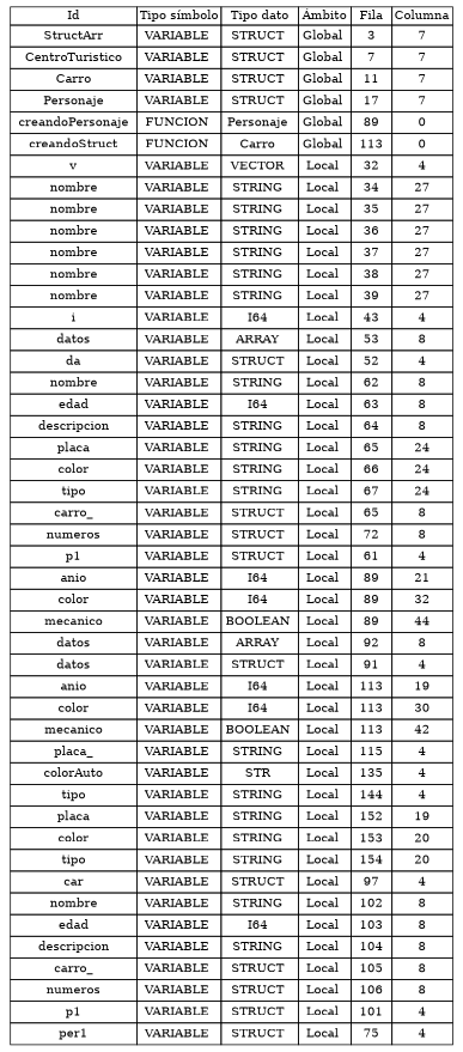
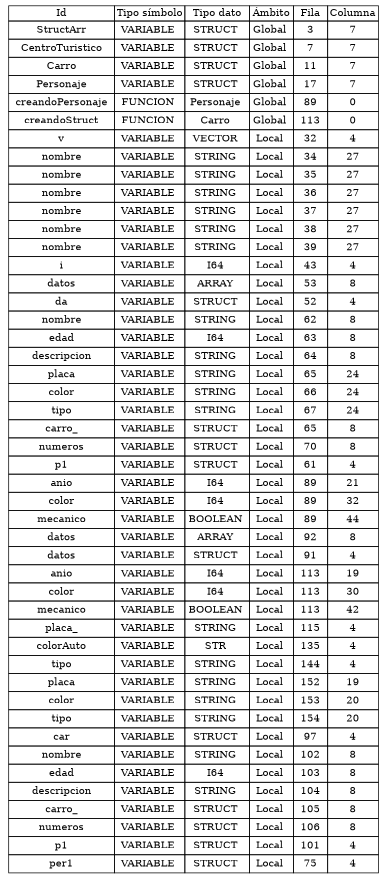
  digraph {
-   n1 [label=< 			<table border='0' cellborder='1' color='black' cellspacing='0'> 			  <tr> 				  <td>Id</td> 				  <td>Tipo símbolo</td> 				  <td>Tipo dato</td> 				  <td>Ámbito</td> 				  <td>Fila</td> 				  <td>Columna</td> 			  </tr> 	 <tr> <td cellpadding='4'> StructArr </td> <td cellpadding='4'>VARIABLE </td> <td cellpadding='4'>STRUCT </td> <td cellpadding='4'>Global </td> <td cellpadding='4'> 3 </td> <td cellpadding='4'> 7 </td> </tr>  <tr> <td cellpadding='4'> CentroTuristico </td> <td cellpadding='4'>VARIABLE </td> <td cellpadding='4'>STRUCT </td> <td cellpadding='4'>Global </td> <td cellpadding='4'> 7 </td> <td cellpadding='4'> 7 </td> </tr>  <tr> <td cellpadding='4'> Carro </td> <td cellpadding='4'>VARIABLE </td> <td cellpadding='4'>STRUCT </td> <td cellpadding='4'>Global </td> <td cellpadding='4'> 11 </td> <td cellpadding='4'> 7 </td> </tr>  <tr> <td cellpadding='4'> Personaje </td> <td cellpadding='4'>VARIABLE </td> <td cellpadding='4'>STRUCT </td> <td cellpadding='4'>Global </td> <td cellpadding='4'> 17 </td> <td cellpadding='4'> 7 </td> </tr>  <tr> <td cellpadding='4'> creandoPersonaje </td> <td cellpadding='4'>FUNCION </td> <td cellpadding='4'>Personaje </td> <td cellpadding='4'>Global </td> <td cellpadding='4'> 89 </td> <td cellpadding='4'> 0 </td> </tr>  <tr> <td cellpadding='4'> creandoStruct </td> <td cellpadding='4'>FUNCION </td> <td cellpadding='4'>Carro </td> <td cellpadding='4'>Global </td> <td cellpadding='4'> 113 </td> <td cellpadding='4'> 0 </td> </tr>  <tr> <td cellpadding='4'> v </td> <td cellpadding='4'>VARIABLE </td> <td cellpadding='4'>VECTOR </td> <td cellpadding='4'>Local </td> <td cellpadding='4'> 32 </td> <td cellpadding='4'> 4 </td> </tr>  <tr> <td cellpadding='4'> nombre </td> <td cellpadding='4'>VARIABLE </td> <td cellpadding='4'>STRING </td> <td cellpadding='4'>Local </td> <td cellpadding='4'> 34 </td> <td cellpadding='4'> 27 </td> </tr>  <tr> <td cellpadding='4'> nombre </td> <td cellpadding='4'>VARIABLE </td> <td cellpadding='4'>STRING </td> <td cellpadding='4'>Local </td> <td cellpadding='4'> 35 </td> <td cellpadding='4'> 27 </td> </tr>  <tr> <td cellpadding='4'> nombre </td> <td cellpadding='4'>VARIABLE </td> <td cellpadding='4'>STRING </td> <td cellpadding='4'>Local </td> <td cellpadding='4'> 36 </td> <td cellpadding='4'> 27 </td> </tr>  <tr> <td cellpadding='4'> nombre </td> <td cellpadding='4'>VARIABLE </td> <td cellpadding='4'>STRING </td> <td cellpadding='4'>Local </td> <td cellpadding='4'> 37 </td> <td cellpadding='4'> 27 </td> </tr>  <tr> <td cellpadding='4'> nombre </td> <td cellpadding='4'>VARIABLE </td> <td cellpadding='4'>STRING </td> <td cellpadding='4'>Local </td> <td cellpadding='4'> 38 </td> <td cellpadding='4'> 27 </td> </tr>  <tr> <td cellpadding='4'> nombre </td> <td cellpadding='4'>VARIABLE </td> <td cellpadding='4'>STRING </td> <td cellpadding='4'>Local </td> <td cellpadding='4'> 39 </td> <td cellpadding='4'> 27 </td> </tr>  <tr> <td cellpadding='4'> i </td> <td cellpadding='4'>VARIABLE </td> <td cellpadding='4'>I64 </td> <td cellpadding='4'>Local </td> <td cellpadding='4'> 43 </td> <td cellpadding='4'> 4 </td> </tr>  <tr> <td cellpadding='4'> datos </td> <td cellpadding='4'>VARIABLE </td> <td cellpadding='4'>ARRAY </td> <td cellpadding='4'>Local </td> <td cellpadding='4'> 53 </td> <td cellpadding='4'> 8 </td> </tr>  <tr> <td cellpadding='4'> da </td> <td cellpadding='4'>VARIABLE </td> <td cellpadding='4'>STRUCT </td> <td cellpadding='4'>Local </td> <td cellpadding='4'> 52 </td> <td cellpadding='4'> 4 </td> </tr>  <tr> <td cellpadding='4'> nombre </td> <td cellpadding='4'>VARIABLE </td> <td cellpadding='4'>STRING </td> <td cellpadding='4'>Local </td> <td cellpadding='4'> 62 </td> <td cellpadding='4'> 8 </td> </tr>  <tr> <td cellpadding='4'> edad </td> <td cellpadding='4'>VARIABLE </td> <td cellpadding='4'>I64 </td> <td cellpadding='4'>Local </td> <td cellpadding='4'> 63 </td> <td cellpadding='4'> 8 </td> </tr>  <tr> <td cellpadding='4'> descripcion </td> <td cellpadding='4'>VARIABLE </td> <td cellpadding='4'>STRING </td> <td cellpadding='4'>Local </td> <td cellpadding='4'> 64 </td> <td cellpadding='4'> 8 </td> </tr>  <tr> <td cellpadding='4'> placa </td> <td cellpadding='4'>VARIABLE </td> <td cellpadding='4'>STRING </td> <td cellpadding='4'>Local </td> <td cellpadding='4'> 65 </td> <td cellpadding='4'> 24 </td> </tr>  <tr> <td cellpadding='4'> color </td> <td cellpadding='4'>VARIABLE </td> <td cellpadding='4'>STRING </td> <td cellpadding='4'>Local </td> <td cellpadding='4'> 66 </td> <td cellpadding='4'> 24 </td> </tr>  <tr> <td cellpadding='4'> tipo </td> <td cellpadding='4'>VARIABLE </td> <td cellpadding='4'>STRING </td> <td cellpadding='4'>Local </td> <td cellpadding='4'> 67 </td> <td cellpadding='4'> 24 </td> </tr>  <tr> <td cellpadding='4'> carro_ </td> <td cellpadding='4'>VARIABLE </td> <td cellpadding='4'>STRUCT </td> <td cellpadding='4'>Local </td> <td cellpadding='4'> 65 </td> <td cellpadding='4'> 8 </td> </tr>  <tr> <td cellpadding='4'> numeros </td> <td cellpadding='4'>VARIABLE </td> <td cellpadding='4'>STRUCT </td> <td cellpadding='4'>Local </td> <td cellpadding='4'> 72 </td> <td cellpadding='4'> 8 </td> </tr>  <tr> <td cellpadding='4'> p1 </td> <td cellpadding='4'>VARIABLE </td> <td cellpadding='4'>STRUCT </td> <td cellpadding='4'>Local </td> <td cellpadding='4'> 61 </td> <td cellpadding='4'> 4 </td> </tr>  <tr> <td cellpadding='4'> anio </td> <td cellpadding='4'>VARIABLE </td> <td cellpadding='4'>I64 </td> <td cellpadding='4'>Local </td> <td cellpadding='4'> 89 </td> <td cellpadding='4'> 21 </td> </tr>  <tr> <td cellpadding='4'> color </td> <td cellpadding='4'>VARIABLE </td> <td cellpadding='4'>I64 </td> <td cellpadding='4'>Local </td> <td cellpadding='4'> 89 </td> <td cellpadding='4'> 32 </td> </tr>  <tr> <td cellpadding='4'> mecanico </td> <td cellpadding='4'>VARIABLE </td> <td cellpadding='4'>BOOLEAN </td> <td cellpadding='4'>Local </td> <td cellpadding='4'> 89 </td> <td cellpadding='4'> 44 </td> </tr>  <tr> <td cellpadding='4'> datos </td> <td cellpadding='4'>VARIABLE </td> <td cellpadding='4'>ARRAY </td> <td cellpadding='4'>Local </td> <td cellpadding='4'> 92 </td> <td cellpadding='4'> 8 </td> </tr>  <tr> <td cellpadding='4'> datos </td> <td cellpadding='4'>VARIABLE </td> <td cellpadding='4'>STRUCT </td> <td cellpadding='4'>Local </td> <td cellpadding='4'> 91 </td> <td cellpadding='4'> 4 </td> </tr>  <tr> <td cellpadding='4'> anio </td> <td cellpadding='4'>VARIABLE </td> <td cellpadding='4'>I64 </td> <td cellpadding='4'>Local </td> <td cellpadding='4'> 113 </td> <td cellpadding='4'> 19 </td> </tr>  <tr> <td cellpadding='4'> color </td> <td cellpadding='4'>VARIABLE </td> <td cellpadding='4'>I64 </td> <td cellpadding='4'>Local </td> <td cellpadding='4'> 113 </td> <td cellpadding='4'> 30 </td> </tr>  <tr> <td cellpadding='4'> mecanico </td> <td cellpadding='4'>VARIABLE </td> <td cellpadding='4'>BOOLEAN </td> <td cellpadding='4'>Local </td> <td cellpadding='4'> 113 </td> <td cellpadding='4'> 42 </td> </tr>  <tr> <td cellpadding='4'> placa_ </td> <td cellpadding='4'>VARIABLE </td> <td cellpadding='4'>STRING </td> <td cellpadding='4'>Local </td> <td cellpadding='4'> 115 </td> <td cellpadding='4'> 4 </td> </tr>  <tr> <td cellpadding='4'> colorAuto </td> <td cellpadding='4'>VARIABLE </td> <td cellpadding='4'>STR </td> <td cellpadding='4'>Local </td> <td cellpadding='4'> 135 </td> <td cellpadding='4'> 4 </td> </tr>  <tr> <td cellpadding='4'> tipo </td> <td cellpadding='4'>VARIABLE </td> <td cellpadding='4'>STRING </td> <td cellpadding='4'>Local </td> <td cellpadding='4'> 144 </td> <td cellpadding='4'> 4 </td> </tr>  <tr> <td cellpadding='4'> placa </td> <td cellpadding='4'>VARIABLE </td> <td cellpadding='4'>STRING </td> <td cellpadding='4'>Local </td> <td cellpadding='4'> 152 </td> <td cellpadding='4'> 19 </td> </tr>  <tr> <td cellpadding='4'> color </td> <td cellpadding='4'>VARIABLE </td> <td cellpadding='4'>STRING </td> <td cellpadding='4'>Local </td> <td cellpadding='4'> 153 </td> <td cellpadding='4'> 20 </td> </tr>  <tr> <td cellpadding='4'> tipo </td> <td cellpadding='4'>VARIABLE </td> <td cellpadding='4'>STRING </td> <td cellpadding='4'>Local </td> <td cellpadding='4'> 154 </td> <td cellpadding='4'> 20 </td> </tr>  <tr> <td cellpadding='4'> car </td> <td cellpadding='4'>VARIABLE </td> <td cellpadding='4'>STRUCT </td> <td cellpadding='4'>Local </td> <td cellpadding='4'> 97 </td> <td cellpadding='4'> 4 </td> </tr>  <tr> <td cellpadding='4'> nombre </td> <td cellpadding='4'>VARIABLE </td> <td cellpadding='4'>STRING </td> <td cellpadding='4'>Local </td> <td cellpadding='4'> 102 </td> <td cellpadding='4'> 8 </td> </tr>  <tr> <td cellpadding='4'> edad </td> <td cellpadding='4'>VARIABLE </td> <td cellpadding='4'>I64 </td> <td cellpadding='4'>Local </td> <td cellpadding='4'> 103 </td> <td cellpadding='4'> 8 </td> </tr>  <tr> <td cellpadding='4'> descripcion </td> <td cellpadding='4'>VARIABLE </td> <td cellpadding='4'>STRING </td> <td cellpadding='4'>Local </td> <td cellpadding='4'> 104 </td> <td cellpadding='4'> 8 </td> </tr>  <tr> <td cellpadding='4'> carro_ </td> <td cellpadding='4'>VARIABLE </td> <td cellpadding='4'>STRUCT </td> <td cellpadding='4'>Local </td> <td cellpadding='4'> 105 </td> <td cellpadding='4'> 8 </td> </tr>  <tr> <td cellpadding='4'> numeros </td> <td cellpadding='4'>VARIABLE </td> <td cellpadding='4'>STRUCT </td> <td cellpadding='4'>Local </td> <td cellpadding='4'> 106 </td> <td cellpadding='4'> 8 </td> </tr>  <tr> <td cellpadding='4'> p1 </td> <td cellpadding='4'>VARIABLE </td> <td cellpadding='4'>STRUCT </td> <td cellpadding='4'>Local </td> <td cellpadding='4'> 101 </td> <td cellpadding='4'> 4 </td> </tr>  <tr> <td cellpadding='4'> per1 </td> <td cellpadding='4'>VARIABLE </td> <td cellpadding='4'>STRUCT </td> <td cellpadding='4'>Local </td> <td cellpadding='4'> 75 </td> <td cellpadding='4'> 4 </td> </tr>  		</table> 		> shape=plaintext]
+   n1 [label=< 			<table border='0' cellborder='1' color='black' cellspacing='0'> 			  <tr> 				  <td>Id</td> 				  <td>Tipo símbolo</td> 				  <td>Tipo dato</td> 				  <td>Ámbito</td> 				  <td>Fila</td> 				  <td>Columna</td> 			  </tr> 	 <tr> <td cellpadding='4'> StructArr </td> <td cellpadding='4'>VARIABLE </td> <td cellpadding='4'>STRUCT </td> <td cellpadding='4'>Global </td> <td cellpadding='4'> 3 </td> <td cellpadding='4'> 7 </td> </tr>  <tr> <td cellpadding='4'> CentroTuristico </td> <td cellpadding='4'>VARIABLE </td> <td cellpadding='4'>STRUCT </td> <td cellpadding='4'>Global </td> <td cellpadding='4'> 7 </td> <td cellpadding='4'> 7 </td> </tr>  <tr> <td cellpadding='4'> Carro </td> <td cellpadding='4'>VARIABLE </td> <td cellpadding='4'>STRUCT </td> <td cellpadding='4'>Global </td> <td cellpadding='4'> 11 </td> <td cellpadding='4'> 7 </td> </tr>  <tr> <td cellpadding='4'> Personaje </td> <td cellpadding='4'>VARIABLE </td> <td cellpadding='4'>STRUCT </td> <td cellpadding='4'>Global </td> <td cellpadding='4'> 17 </td> <td cellpadding='4'> 7 </td> </tr>  <tr> <td cellpadding='4'> creandoPersonaje </td> <td cellpadding='4'>FUNCION </td> <td cellpadding='4'>Personaje </td> <td cellpadding='4'>Global </td> <td cellpadding='4'> 89 </td> <td cellpadding='4'> 0 </td> </tr>  <tr> <td cellpadding='4'> creandoStruct </td> <td cellpadding='4'>FUNCION </td> <td cellpadding='4'>Carro </td> <td cellpadding='4'>Global </td> <td cellpadding='4'> 113 </td> <td cellpadding='4'> 0 </td> </tr>  <tr> <td cellpadding='4'> v </td> <td cellpadding='4'>VARIABLE </td> <td cellpadding='4'>VECTOR </td> <td cellpadding='4'>Local </td> <td cellpadding='4'> 32 </td> <td cellpadding='4'> 4 </td> </tr>  <tr> <td cellpadding='4'> nombre </td> <td cellpadding='4'>VARIABLE </td> <td cellpadding='4'>STRING </td> <td cellpadding='4'>Local </td> <td cellpadding='4'> 34 </td> <td cellpadding='4'> 27 </td> </tr>  <tr> <td cellpadding='4'> nombre </td> <td cellpadding='4'>VARIABLE </td> <td cellpadding='4'>STRING </td> <td cellpadding='4'>Local </td> <td cellpadding='4'> 35 </td> <td cellpadding='4'> 27 </td> </tr>  <tr> <td cellpadding='4'> nombre </td> <td cellpadding='4'>VARIABLE </td> <td cellpadding='4'>STRING </td> <td cellpadding='4'>Local </td> <td cellpadding='4'> 36 </td> <td cellpadding='4'> 27 </td> </tr>  <tr> <td cellpadding='4'> nombre </td> <td cellpadding='4'>VARIABLE </td> <td cellpadding='4'>STRING </td> <td cellpadding='4'>Local </td> <td cellpadding='4'> 37 </td> <td cellpadding='4'> 27 </td> </tr>  <tr> <td cellpadding='4'> nombre </td> <td cellpadding='4'>VARIABLE </td> <td cellpadding='4'>STRING </td> <td cellpadding='4'>Local </td> <td cellpadding='4'> 38 </td> <td cellpadding='4'> 27 </td> </tr>  <tr> <td cellpadding='4'> nombre </td> <td cellpadding='4'>VARIABLE </td> <td cellpadding='4'>STRING </td> <td cellpadding='4'>Local </td> <td cellpadding='4'> 39 </td> <td cellpadding='4'> 27 </td> </tr>  <tr> <td cellpadding='4'> i </td> <td cellpadding='4'>VARIABLE </td> <td cellpadding='4'>I64 </td> <td cellpadding='4'>Local </td> <td cellpadding='4'> 43 </td> <td cellpadding='4'> 4 </td> </tr>  <tr> <td cellpadding='4'> datos </td> <td cellpadding='4'>VARIABLE </td> <td cellpadding='4'>ARRAY </td> <td cellpadding='4'>Local </td> <td cellpadding='4'> 53 </td> <td cellpadding='4'> 8 </td> </tr>  <tr> <td cellpadding='4'> da </td> <td cellpadding='4'>VARIABLE </td> <td cellpadding='4'>STRUCT </td> <td cellpadding='4'>Local </td> <td cellpadding='4'> 52 </td> <td cellpadding='4'> 4 </td> </tr>  <tr> <td cellpadding='4'> nombre </td> <td cellpadding='4'>VARIABLE </td> <td cellpadding='4'>STRING </td> <td cellpadding='4'>Local </td> <td cellpadding='4'> 62 </td> <td cellpadding='4'> 8 </td> </tr>  <tr> <td cellpadding='4'> edad </td> <td cellpadding='4'>VARIABLE </td> <td cellpadding='4'>I64 </td> <td cellpadding='4'>Local </td> <td cellpadding='4'> 63 </td> <td cellpadding='4'> 8 </td> </tr>  <tr> <td cellpadding='4'> descripcion </td> <td cellpadding='4'>VARIABLE </td> <td cellpadding='4'>STRING </td> <td cellpadding='4'>Local </td> <td cellpadding='4'> 64 </td> <td cellpadding='4'> 8 </td> </tr>  <tr> <td cellpadding='4'> placa </td> <td cellpadding='4'>VARIABLE </td> <td cellpadding='4'>STRING </td> <td cellpadding='4'>Local </td> <td cellpadding='4'> 65 </td> <td cellpadding='4'> 24 </td> </tr>  <tr> <td cellpadding='4'> color </td> <td cellpadding='4'>VARIABLE </td> <td cellpadding='4'>STRING </td> <td cellpadding='4'>Local </td> <td cellpadding='4'> 66 </td> <td cellpadding='4'> 24 </td> </tr>  <tr> <td cellpadding='4'> tipo </td> <td cellpadding='4'>VARIABLE </td> <td cellpadding='4'>STRING </td> <td cellpadding='4'>Local </td> <td cellpadding='4'> 67 </td> <td cellpadding='4'> 24 </td> </tr>  <tr> <td cellpadding='4'> carro_ </td> <td cellpadding='4'>VARIABLE </td> <td cellpadding='4'>STRUCT </td> <td cellpadding='4'>Local </td> <td cellpadding='4'> 65 </td> <td cellpadding='4'> 8 </td> </tr>  <tr> <td cellpadding='4'> numeros </td> <td cellpadding='4'>VARIABLE </td> <td cellpadding='4'>STRUCT </td> <td cellpadding='4'>Local </td> <td cellpadding='4'> 70 </td> <td cellpadding='4'> 8 </td> </tr>  <tr> <td cellpadding='4'> p1 </td> <td cellpadding='4'>VARIABLE </td> <td cellpadding='4'>STRUCT </td> <td cellpadding='4'>Local </td> <td cellpadding='4'> 61 </td> <td cellpadding='4'> 4 </td> </tr>  <tr> <td cellpadding='4'> anio </td> <td cellpadding='4'>VARIABLE </td> <td cellpadding='4'>I64 </td> <td cellpadding='4'>Local </td> <td cellpadding='4'> 89 </td> <td cellpadding='4'> 21 </td> </tr>  <tr> <td cellpadding='4'> color </td> <td cellpadding='4'>VARIABLE </td> <td cellpadding='4'>I64 </td> <td cellpadding='4'>Local </td> <td cellpadding='4'> 89 </td> <td cellpadding='4'> 32 </td> </tr>  <tr> <td cellpadding='4'> mecanico </td> <td cellpadding='4'>VARIABLE </td> <td cellpadding='4'>BOOLEAN </td> <td cellpadding='4'>Local </td> <td cellpadding='4'> 89 </td> <td cellpadding='4'> 44 </td> </tr>  <tr> <td cellpadding='4'> datos </td> <td cellpadding='4'>VARIABLE </td> <td cellpadding='4'>ARRAY </td> <td cellpadding='4'>Local </td> <td cellpadding='4'> 92 </td> <td cellpadding='4'> 8 </td> </tr>  <tr> <td cellpadding='4'> datos </td> <td cellpadding='4'>VARIABLE </td> <td cellpadding='4'>STRUCT </td> <td cellpadding='4'>Local </td> <td cellpadding='4'> 91 </td> <td cellpadding='4'> 4 </td> </tr>  <tr> <td cellpadding='4'> anio </td> <td cellpadding='4'>VARIABLE </td> <td cellpadding='4'>I64 </td> <td cellpadding='4'>Local </td> <td cellpadding='4'> 113 </td> <td cellpadding='4'> 19 </td> </tr>  <tr> <td cellpadding='4'> color </td> <td cellpadding='4'>VARIABLE </td> <td cellpadding='4'>I64 </td> <td cellpadding='4'>Local </td> <td cellpadding='4'> 113 </td> <td cellpadding='4'> 30 </td> </tr>  <tr> <td cellpadding='4'> mecanico </td> <td cellpadding='4'>VARIABLE </td> <td cellpadding='4'>BOOLEAN </td> <td cellpadding='4'>Local </td> <td cellpadding='4'> 113 </td> <td cellpadding='4'> 42 </td> </tr>  <tr> <td cellpadding='4'> placa_ </td> <td cellpadding='4'>VARIABLE </td> <td cellpadding='4'>STRING </td> <td cellpadding='4'>Local </td> <td cellpadding='4'> 115 </td> <td cellpadding='4'> 4 </td> </tr>  <tr> <td cellpadding='4'> colorAuto </td> <td cellpadding='4'>VARIABLE </td> <td cellpadding='4'>STR </td> <td cellpadding='4'>Local </td> <td cellpadding='4'> 135 </td> <td cellpadding='4'> 4 </td> </tr>  <tr> <td cellpadding='4'> tipo </td> <td cellpadding='4'>VARIABLE </td> <td cellpadding='4'>STRING </td> <td cellpadding='4'>Local </td> <td cellpadding='4'> 144 </td> <td cellpadding='4'> 4 </td> </tr>  <tr> <td cellpadding='4'> placa </td> <td cellpadding='4'>VARIABLE </td> <td cellpadding='4'>STRING </td> <td cellpadding='4'>Local </td> <td cellpadding='4'> 152 </td> <td cellpadding='4'> 19 </td> </tr>  <tr> <td cellpadding='4'> color </td> <td cellpadding='4'>VARIABLE </td> <td cellpadding='4'>STRING </td> <td cellpadding='4'>Local </td> <td cellpadding='4'> 153 </td> <td cellpadding='4'> 20 </td> </tr>  <tr> <td cellpadding='4'> tipo </td> <td cellpadding='4'>VARIABLE </td> <td cellpadding='4'>STRING </td> <td cellpadding='4'>Local </td> <td cellpadding='4'> 154 </td> <td cellpadding='4'> 20 </td> </tr>  <tr> <td cellpadding='4'> car </td> <td cellpadding='4'>VARIABLE </td> <td cellpadding='4'>STRUCT </td> <td cellpadding='4'>Local </td> <td cellpadding='4'> 97 </td> <td cellpadding='4'> 4 </td> </tr>  <tr> <td cellpadding='4'> nombre </td> <td cellpadding='4'>VARIABLE </td> <td cellpadding='4'>STRING </td> <td cellpadding='4'>Local </td> <td cellpadding='4'> 102 </td> <td cellpadding='4'> 8 </td> </tr>  <tr> <td cellpadding='4'> edad </td> <td cellpadding='4'>VARIABLE </td> <td cellpadding='4'>I64 </td> <td cellpadding='4'>Local </td> <td cellpadding='4'> 103 </td> <td cellpadding='4'> 8 </td> </tr>  <tr> <td cellpadding='4'> descripcion </td> <td cellpadding='4'>VARIABLE </td> <td cellpadding='4'>STRING </td> <td cellpadding='4'>Local </td> <td cellpadding='4'> 104 </td> <td cellpadding='4'> 8 </td> </tr>  <tr> <td cellpadding='4'> carro_ </td> <td cellpadding='4'>VARIABLE </td> <td cellpadding='4'>STRUCT </td> <td cellpadding='4'>Local </td> <td cellpadding='4'> 105 </td> <td cellpadding='4'> 8 </td> </tr>  <tr> <td cellpadding='4'> numeros </td> <td cellpadding='4'>VARIABLE </td> <td cellpadding='4'>STRUCT </td> <td cellpadding='4'>Local </td> <td cellpadding='4'> 106 </td> <td cellpadding='4'> 8 </td> </tr>  <tr> <td cellpadding='4'> p1 </td> <td cellpadding='4'>VARIABLE </td> <td cellpadding='4'>STRUCT </td> <td cellpadding='4'>Local </td> <td cellpadding='4'> 101 </td> <td cellpadding='4'> 4 </td> </tr>  <tr> <td cellpadding='4'> per1 </td> <td cellpadding='4'>VARIABLE </td> <td cellpadding='4'>STRUCT </td> <td cellpadding='4'>Local </td> <td cellpadding='4'> 75 </td> <td cellpadding='4'> 4 </td> </tr>  		</table> 		> shape=plaintext]
  }
